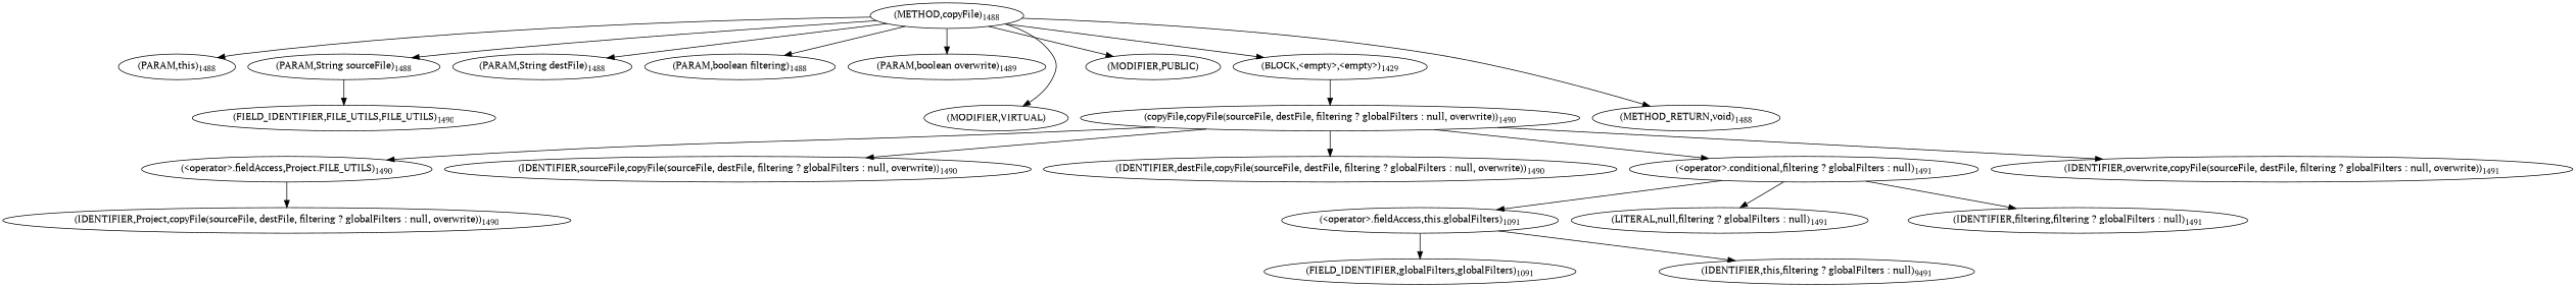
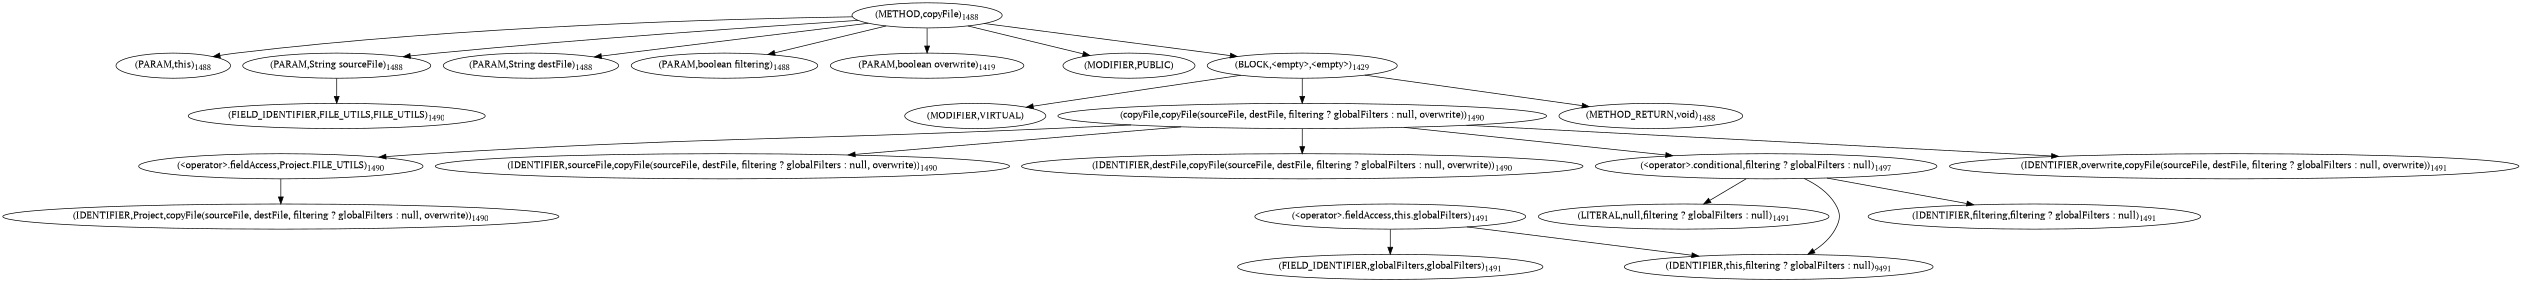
  digraph {
    fontname="PT Serif"
    node [fontname="PT Serif"]
    edge [fontname="PT Serif"]
    n1 [label=<(METHOD,copyFile)<SUB>1488</SUB>>]
    n2 [label=<(PARAM,this)<SUB>1488</SUB>>]
    n3 [label=<(PARAM,String sourceFile)<SUB>1488</SUB>>]
    n4 [label=<(PARAM,String destFile)<SUB>1488</SUB>>]
    n5 [label=<(PARAM,boolean filtering)<SUB>1488</SUB>>]
-   n6 [label=<(PARAM,boolean overwrite)<SUB>1489</SUB>>]
+   n6 [label=<(PARAM,boolean overwrite)<SUB>1419</SUB>>]
    n7 [label=<(BLOCK,&lt;empty&gt;,&lt;empty&gt;)<SUB>1429</SUB>>]
    n8 [label=<(MODIFIER,PUBLIC)>]
    n9 [label=<(MODIFIER,VIRTUAL)>]
    n10 [label=<(METHOD_RETURN,void)<SUB>1488</SUB>>]
    n11 [label=<(FIELD_IDENTIFIER,FILE_UTILS,FILE_UTILS)<SUB>1490</SUB>>]
    n12 [label=<(copyFile,copyFile(sourceFile, destFile, filtering ? globalFilters : null, overwrite))<SUB>1490</SUB>>]
    n13 [label=<(&lt;operator&gt;.fieldAccess,Project.FILE_UTILS)<SUB>1490</SUB>>]
    n14 [label=<(IDENTIFIER,sourceFile,copyFile(sourceFile, destFile, filtering ? globalFilters : null, overwrite))<SUB>1490</SUB>>]
    n15 [label=<(IDENTIFIER,destFile,copyFile(sourceFile, destFile, filtering ? globalFilters : null, overwrite))<SUB>1490</SUB>>]
-   n16 [label=<(&lt;operator&gt;.conditional,filtering ? globalFilters : null)<SUB>1491</SUB>>]
+   n16 [label=<(&lt;operator&gt;.conditional,filtering ? globalFilters : null)<SUB>1497</SUB>>]
    n17 [label=<(IDENTIFIER,overwrite,copyFile(sourceFile, destFile, filtering ? globalFilters : null, overwrite))<SUB>1491</SUB>>]
    n18 [label=<(IDENTIFIER,Project,copyFile(sourceFile, destFile, filtering ? globalFilters : null, overwrite))<SUB>1490</SUB>>]
    n19 [label=<(IDENTIFIER,filtering,filtering ? globalFilters : null)<SUB>1491</SUB>>]
-   n20 [label=<(&lt;operator&gt;.fieldAccess,this.globalFilters)<SUB>1091</SUB>>]
+   n20 [label=<(&lt;operator&gt;.fieldAccess,this.globalFilters)<SUB>1491</SUB>>]
    n21 [label=<(LITERAL,null,filtering ? globalFilters : null)<SUB>1491</SUB>>]
    n22 [label=<(IDENTIFIER,this,filtering ? globalFilters : null)<SUB>9491</SUB>>]
-   n23 [label=<(FIELD_IDENTIFIER,globalFilters,globalFilters)<SUB>1091</SUB>>]
+   n23 [label=<(FIELD_IDENTIFIER,globalFilters,globalFilters)<SUB>1491</SUB>>]
    n1 -> n2
    n1 -> n3
    n1 -> n4
    n1 -> n5
    n1 -> n6
    n1 -> n7
    n1 -> n8
-   n1 -> n9
-   n1 -> n10
+   n7 -> n9
+   n7 -> n10
    n3 -> n11
    n7 -> n12
    n12 -> n13
    n12 -> n14
    n12 -> n15
    n12 -> n16
    n12 -> n17
    n13 -> n18
    n16 -> n19
-   n16 -> n20
+   n16 -> n22
    n16 -> n21
    n20 -> n22
    n20 -> n23
  }
